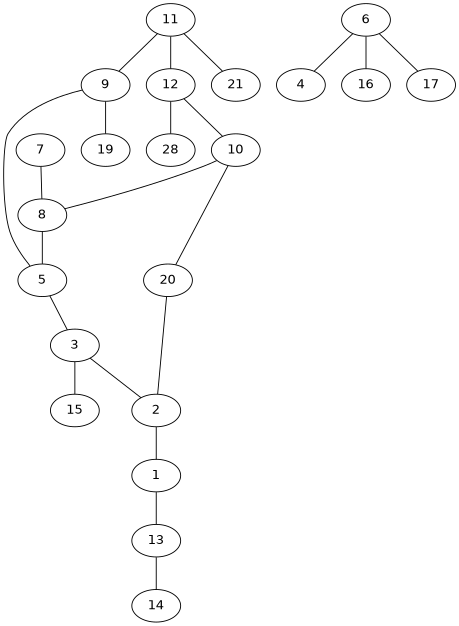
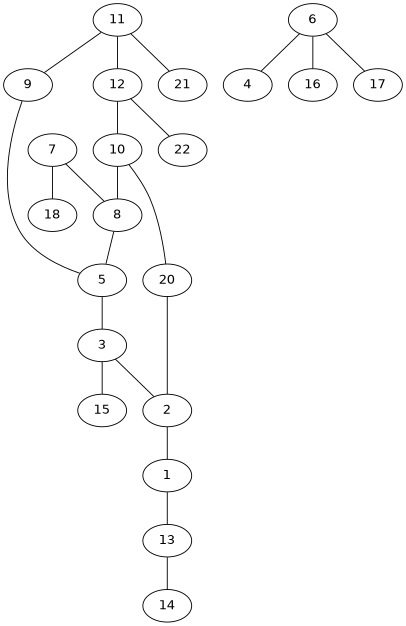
  graph {
    fontname="DejaVu Sans"
    node [chem=H fontname="DejaVu Sans"]
    edge [fontname="DejaVu Sans" valence=1]
    1 [chem=N]
    13
    14
    2 [chem=C]
    3 [chem=C]
    15
    4 [chem=C]
    5 [chem=C]
    6 [chem=N]
    16
    17
    7 [chem=C]
    8 [chem=C]
+   18
    9 [chem=C]
-   19
    10 [chem=C]
    20
    11 [chem=C]
    12 [chem=C]
    21
-   22 [label=28]
+   22
    1 -- 13
    13 -- 14
    2 -- 1
    3 -- 2 [valence=2]
    3 -- 15
    5 -- 3
    6 -- 4
    6 -- 16
    6 -- 17
    7 -- 8
+   7 -- 18
    8 -- 5 [valence=2]
    9 -- 5
-   9 -- 19
    10 -- 8
    10 -- 20
    20 -- 2
    11 -- 9 [valence=2]
    11 -- 12
    11 -- 21
    12 -- 10 [valence=2]
    12 -- 22
  }
